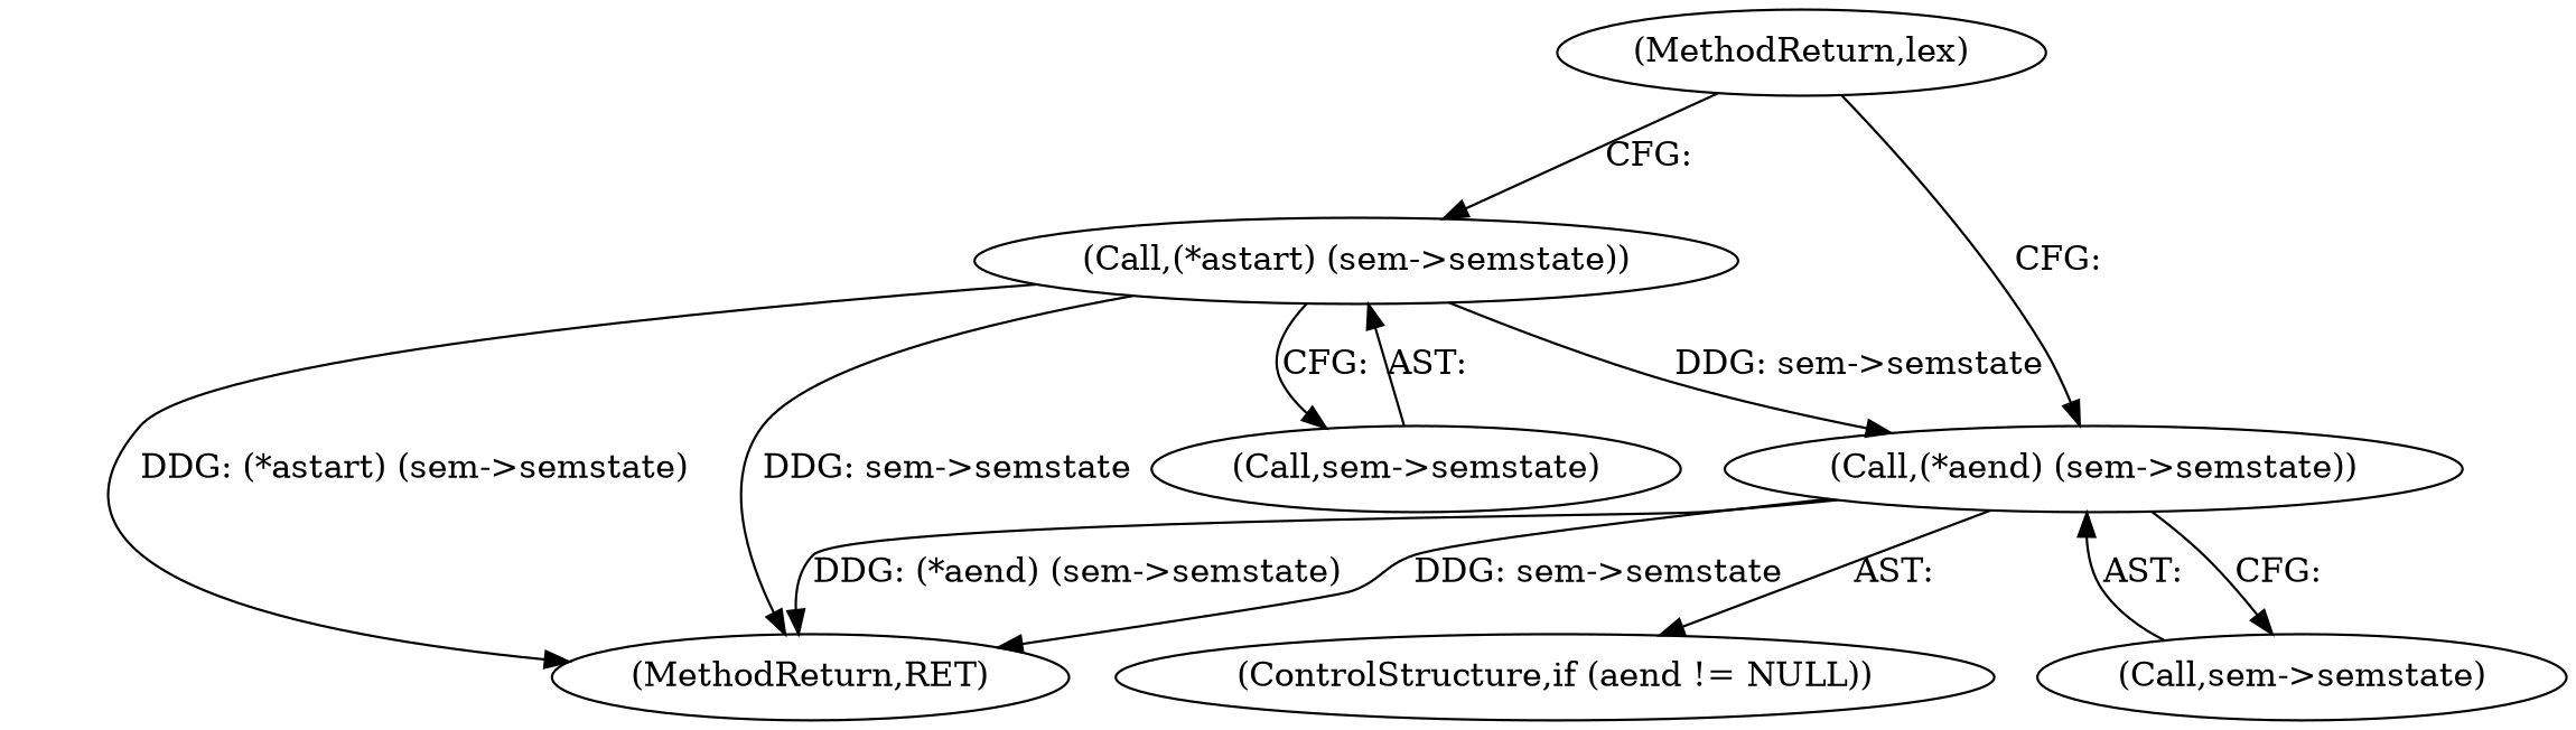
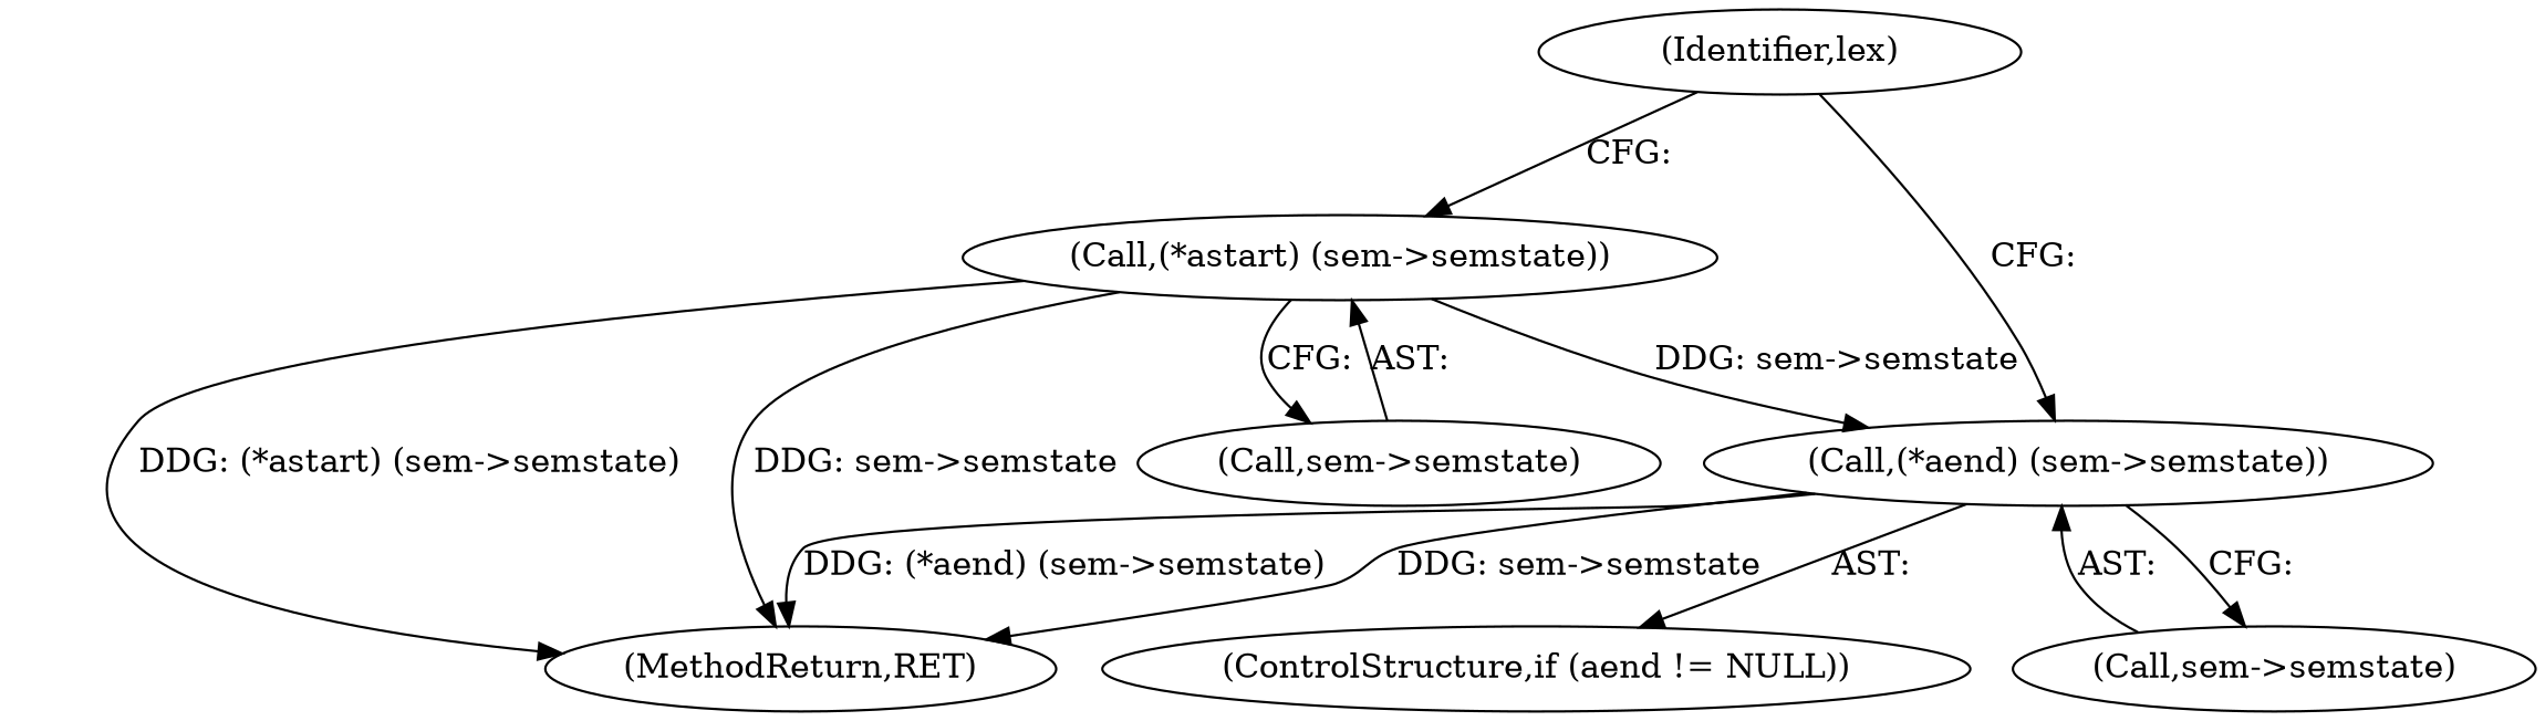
  digraph {
    n1 [label="(Call,(*astart) (sem->semstate))"]
    n2 [label="(Call,(*aend) (sem->semstate))"]
    n3 [label="(MethodReturn,RET)"]
    n4 [label="(Call,sem->semstate)"]
    n5 [label="(Call,sem->semstate)"]
    n6 [label="(ControlStructure,if (aend != NULL))"]
-   n7 [label="(MethodReturn,lex)"]
+   n7 [label="(Identifier,lex)"]
    n1 -> n2 [label="DDG: sem->semstate"]
    n1 -> n3 [label="DDG: (*astart) (sem->semstate)"]
    n1 -> n3 [label="DDG: sem->semstate"]
    n1 -> n4 [label="CFG: "]
    n2 -> n3 [label="DDG: sem->semstate"]
    n2 -> n3 [label="DDG: (*aend) (sem->semstate)"]
    n2 -> n5 [label="CFG: "]
    n2 -> n6 [label="AST: "]
    n4 -> n1 [label="AST: "]
    n5 -> n2 [label="AST: "]
    n7 -> n1 [label="CFG: "]
    n7 -> n2 [label="CFG: "]
  }
